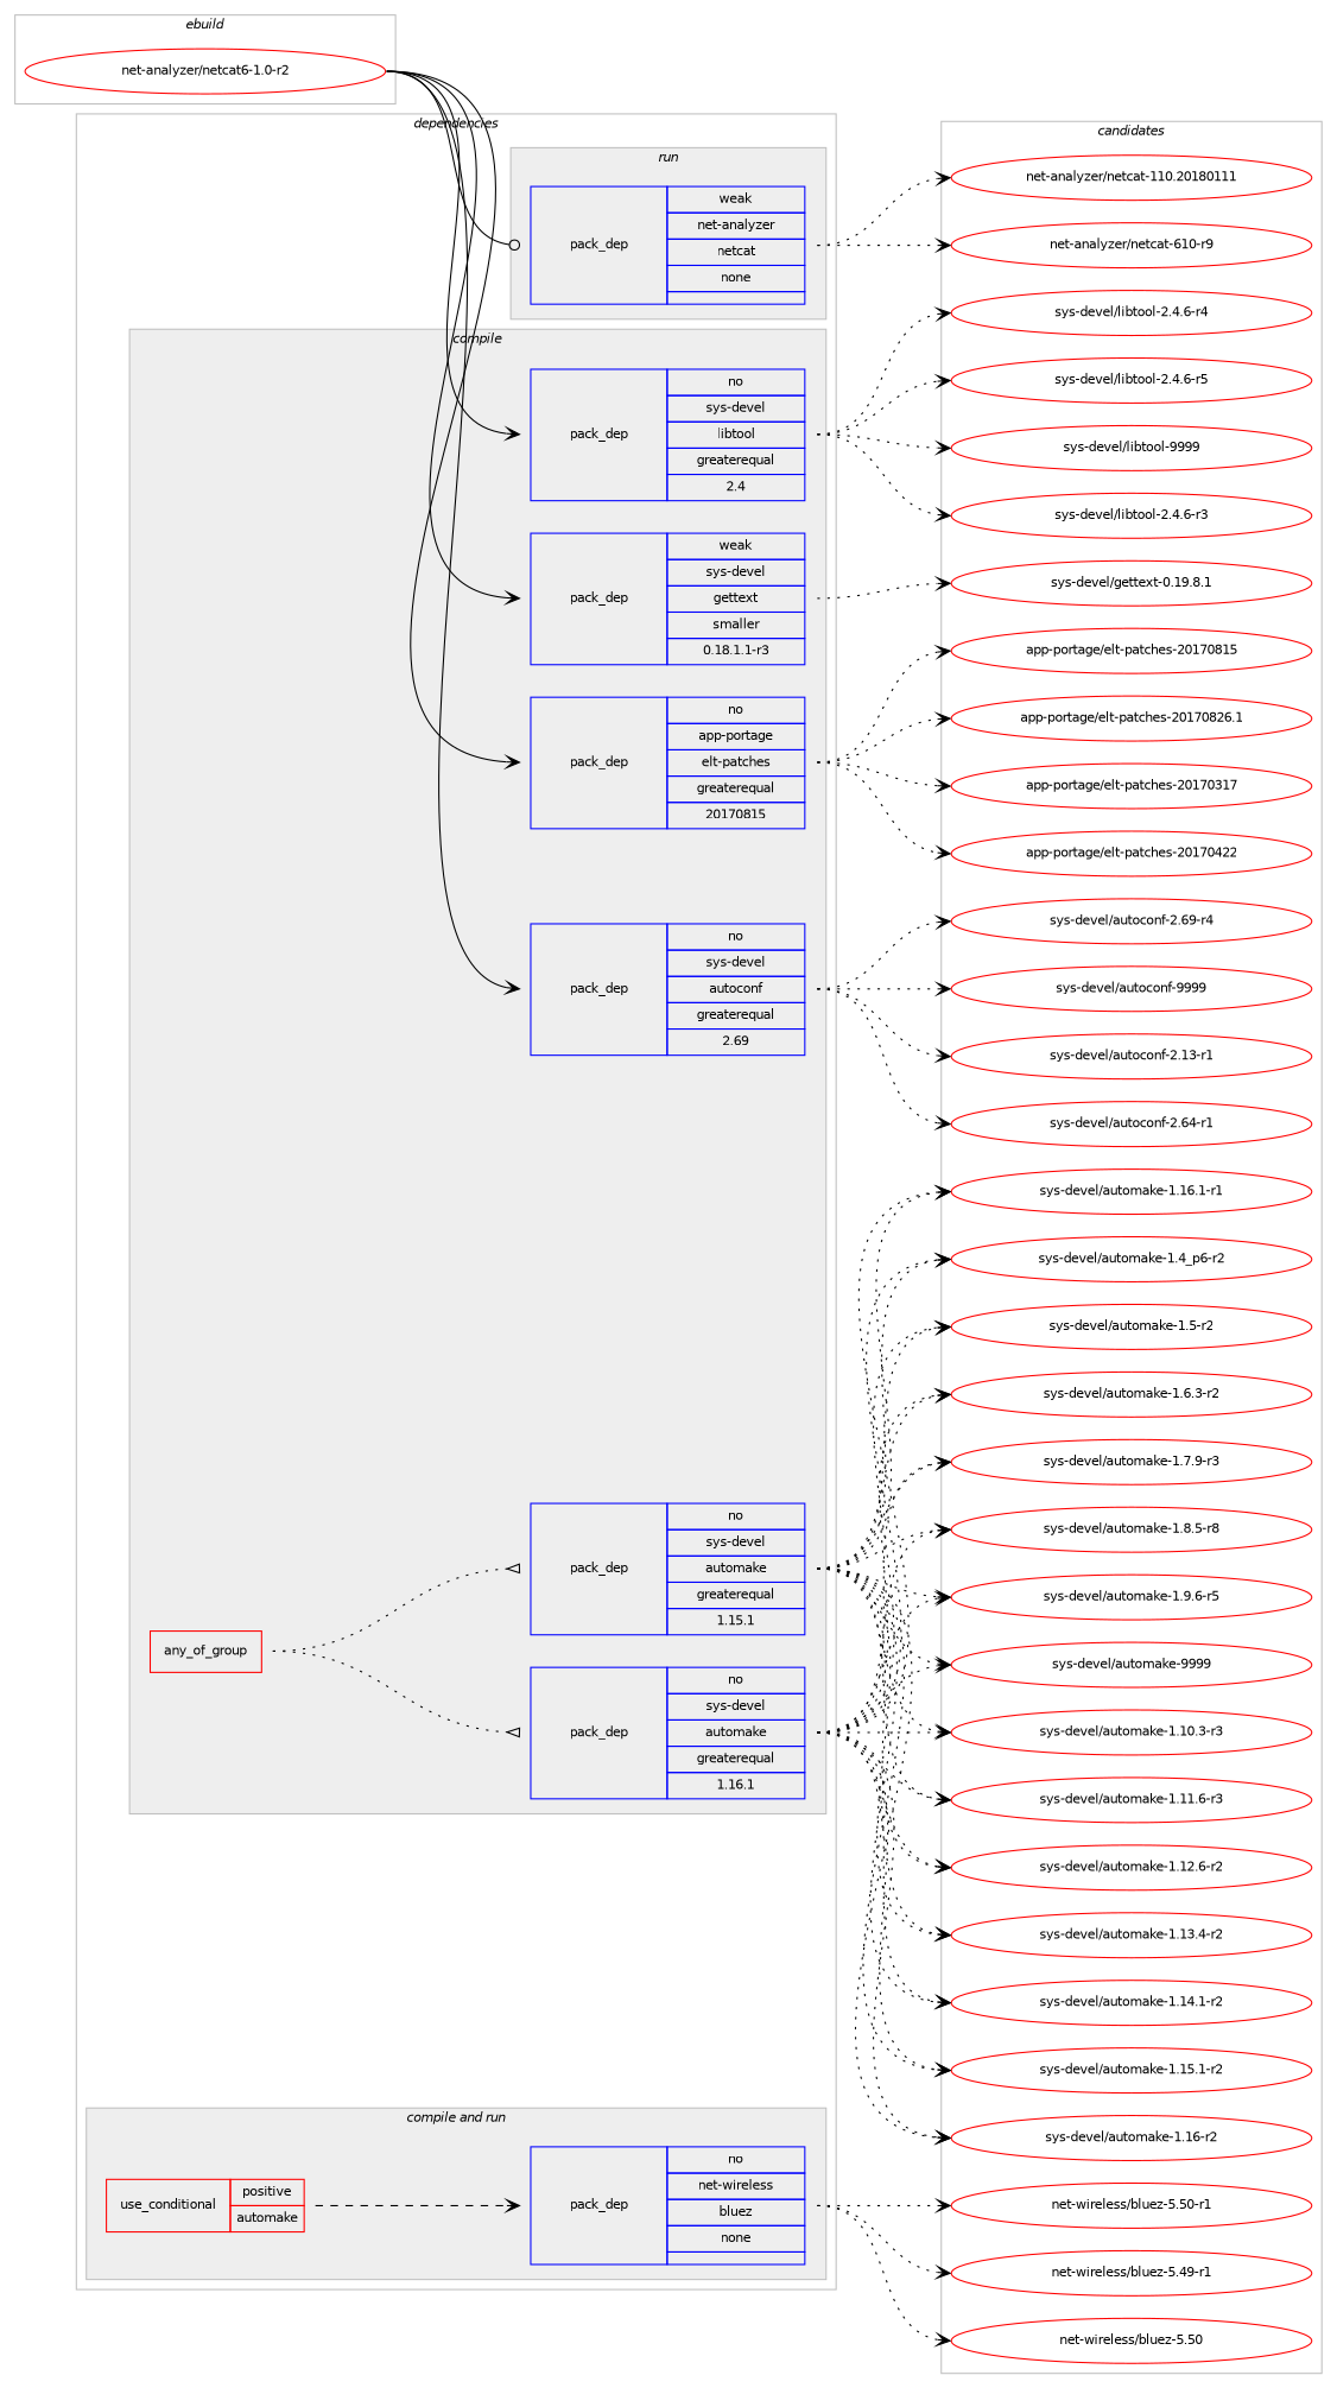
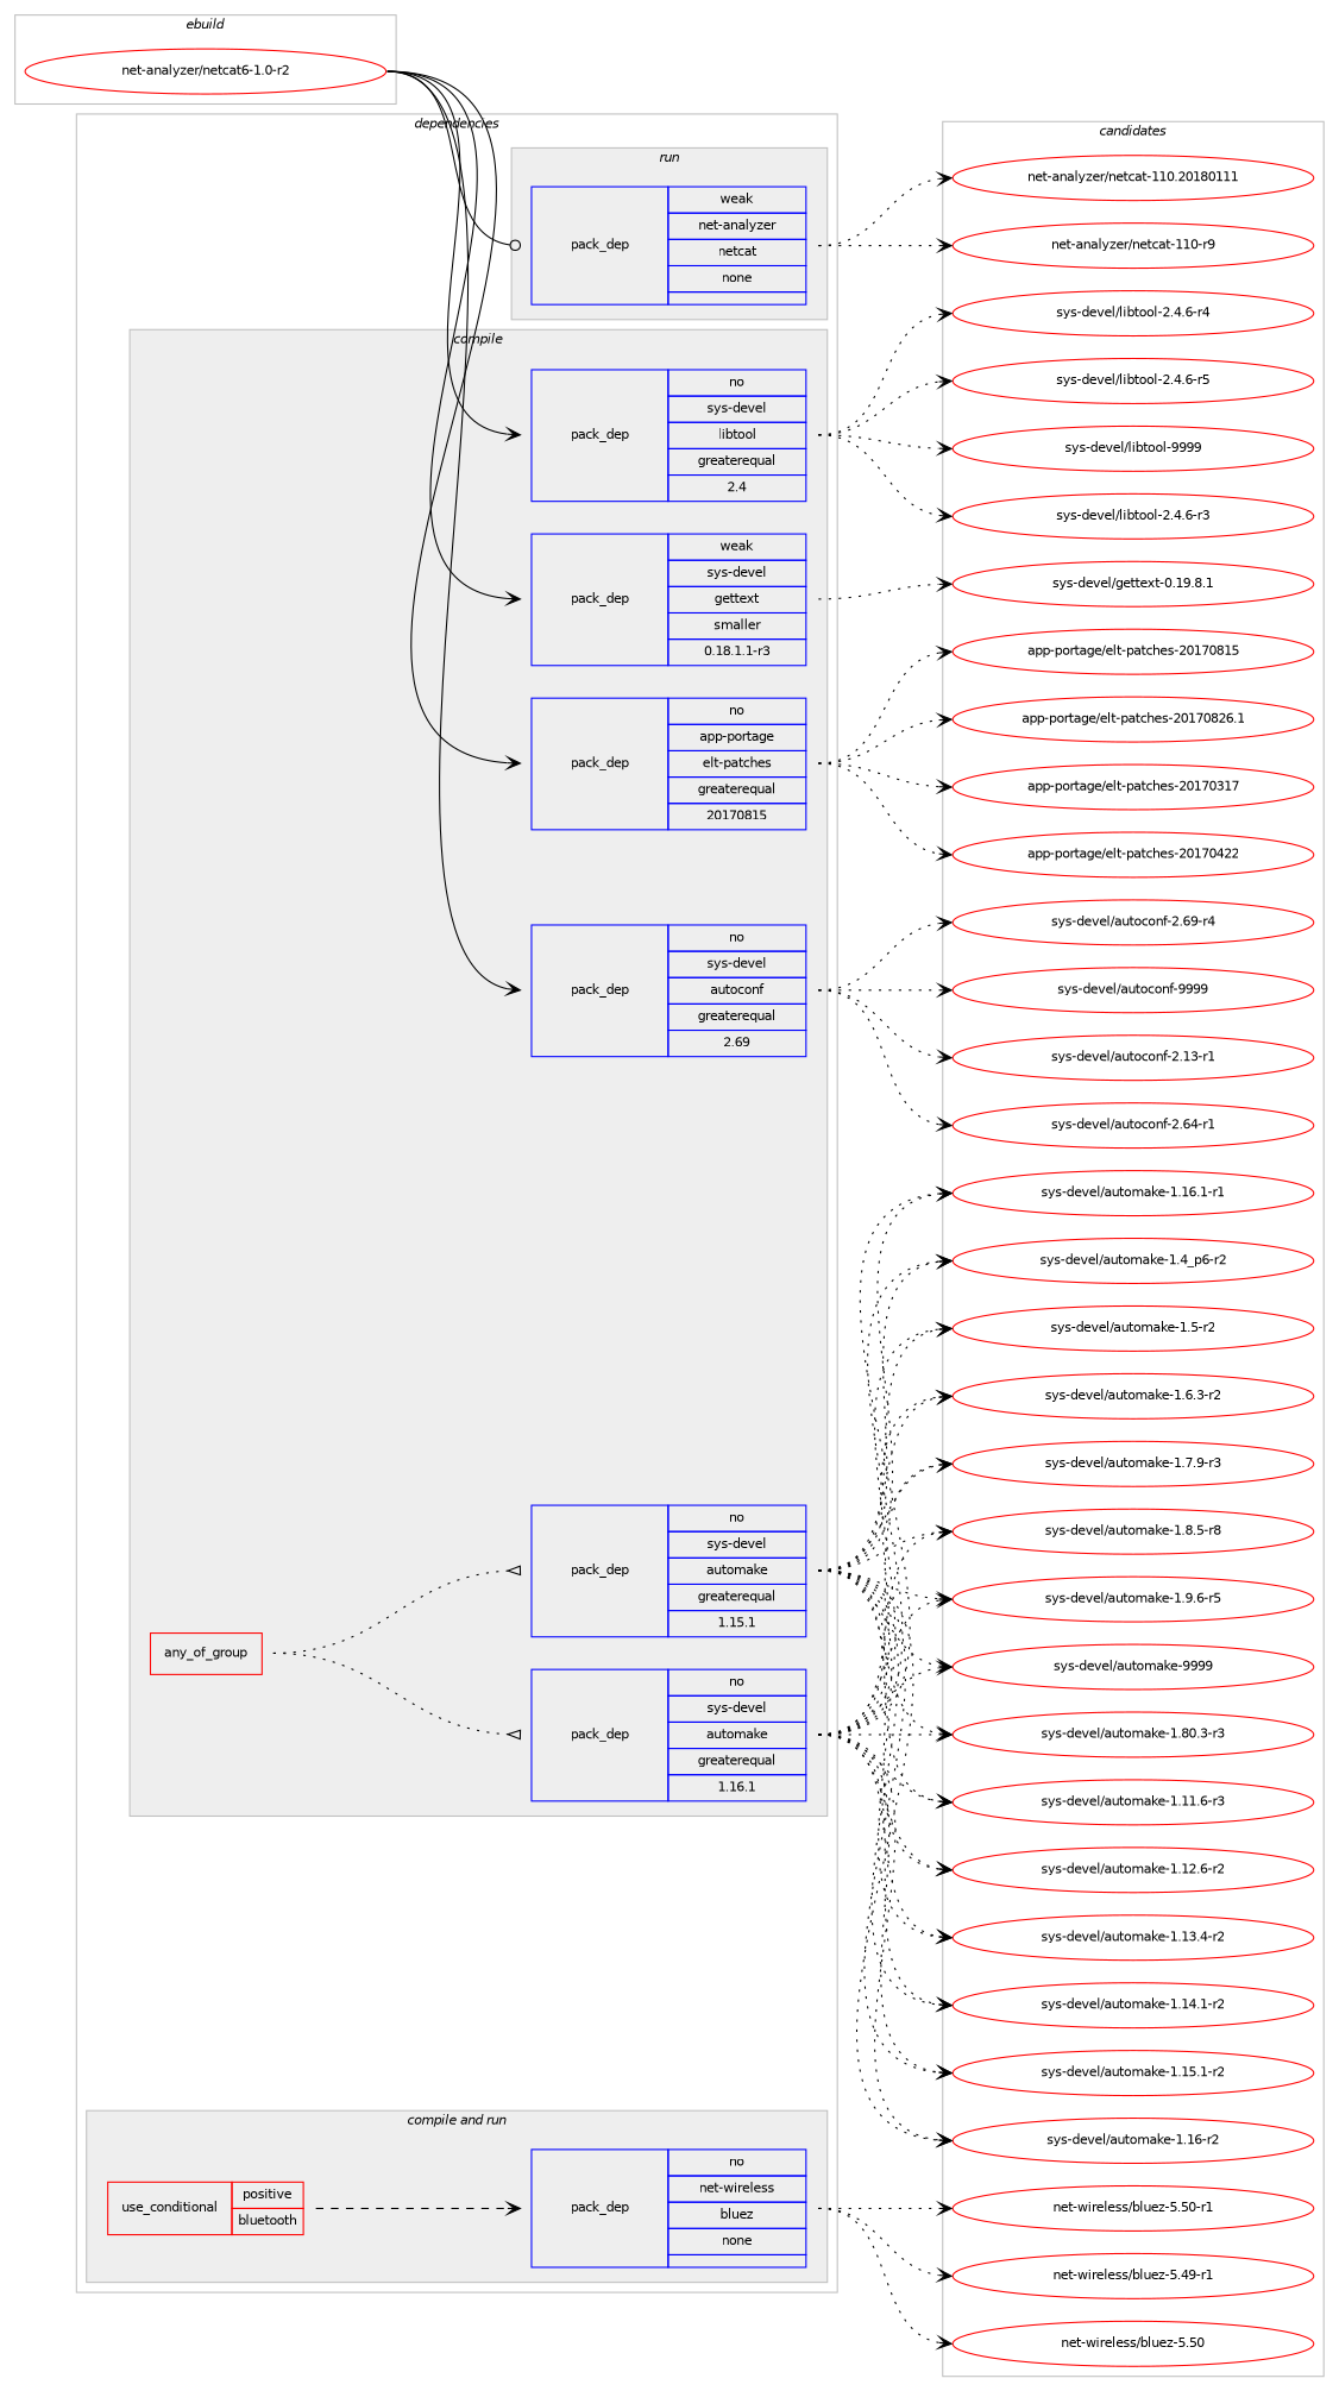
  digraph {
    compound=true
    concentrate=true
    fontname=Helvetica
    fontsize=10
    newrank=true
    rankdir=LR
    ranksep=1.5
    node [color=red fontname=Helvetica fontsize=10]
    edge [arrowhead=vee headport=w style=dotted tailport=e weight=100]
    n1 [label="net-analyzer/netcat6-1.0-r2" width=4]
    n2 [color=blue label=<<TABLE BORDER="0" CELLBORDER="1" CELLSPACING="0" CELLPADDING="4" WIDTH="220"><TR><TD ROWSPAN="6" CELLPADDING="30">pack_dep</TD></TR><TR><TD WIDTH="110">no</TD></TR><TR><TD>sys-devel</TD></TR><TR><TD>automake</TD></TR><TR><TD>greaterequal</TD></TR><TR><TD>1.16.1</TD></TR></TABLE>> shape=none]
    n3 [color=blue label=<<TABLE BORDER="0" CELLBORDER="1" CELLSPACING="0" CELLPADDING="4" WIDTH="220"><TR><TD ROWSPAN="6" CELLPADDING="30">pack_dep</TD></TR><TR><TD WIDTH="110">no</TD></TR><TR><TD>sys-devel</TD></TR><TR><TD>automake</TD></TR><TR><TD>greaterequal</TD></TR><TR><TD>1.15.1</TD></TR></TABLE>> shape=none]
    n4 [label=<<TABLE BORDER="0" CELLBORDER="1" CELLSPACING="0" CELLPADDING="4"><TR><TD CELLPADDING="10">any_of_group</TD></TR></TABLE>> shape=none]
    n5 [color=blue label=<<TABLE BORDER="0" CELLBORDER="1" CELLSPACING="0" CELLPADDING="4" WIDTH="220"><TR><TD ROWSPAN="6" CELLPADDING="30">pack_dep</TD></TR><TR><TD WIDTH="110">no</TD></TR><TR><TD>app-portage</TD></TR><TR><TD>elt-patches</TD></TR><TR><TD>greaterequal</TD></TR><TR><TD>20170815</TD></TR></TABLE>> shape=none]
    n6 [color=blue label=<<TABLE BORDER="0" CELLBORDER="1" CELLSPACING="0" CELLPADDING="4" WIDTH="220"><TR><TD ROWSPAN="6" CELLPADDING="30">pack_dep</TD></TR><TR><TD WIDTH="110">no</TD></TR><TR><TD>sys-devel</TD></TR><TR><TD>autoconf</TD></TR><TR><TD>greaterequal</TD></TR><TR><TD>2.69</TD></TR></TABLE>> shape=none]
    n7 [color=blue label=<<TABLE BORDER="0" CELLBORDER="1" CELLSPACING="0" CELLPADDING="4" WIDTH="220"><TR><TD ROWSPAN="6" CELLPADDING="30">pack_dep</TD></TR><TR><TD WIDTH="110">no</TD></TR><TR><TD>sys-devel</TD></TR><TR><TD>libtool</TD></TR><TR><TD>greaterequal</TD></TR><TR><TD>2.4</TD></TR></TABLE>> shape=none]
    n8 [color=blue label=<<TABLE BORDER="0" CELLBORDER="1" CELLSPACING="0" CELLPADDING="4" WIDTH="220"><TR><TD ROWSPAN="6" CELLPADDING="30">pack_dep</TD></TR><TR><TD WIDTH="110">weak</TD></TR><TR><TD>sys-devel</TD></TR><TR><TD>gettext</TD></TR><TR><TD>smaller</TD></TR><TR><TD>0.18.1.1-r3</TD></TR></TABLE>> shape=none]
    n9 [color=blue label=<<TABLE BORDER="0" CELLBORDER="1" CELLSPACING="0" CELLPADDING="4" WIDTH="220"><TR><TD ROWSPAN="6" CELLPADDING="30">pack_dep</TD></TR><TR><TD WIDTH="110">no</TD></TR><TR><TD>net-wireless</TD></TR><TR><TD>bluez</TD></TR><TR><TD>none</TD></TR><TR><TD></TD></TR></TABLE>> shape=none]
-   n10 [label=<<TABLE BORDER="0" CELLBORDER="1" CELLSPACING="0" CELLPADDING="4"><TR><TD ROWSPAN="3" CELLPADDING="10">use_conditional</TD></TR><TR><TD>positive</TD></TR><TR><TD>automake</TD></TR></TABLE>> shape=none]
+   n10 [label=<<TABLE BORDER="0" CELLBORDER="1" CELLSPACING="0" CELLPADDING="4"><TR><TD ROWSPAN="3" CELLPADDING="10">use_conditional</TD></TR><TR><TD>positive</TD></TR><TR><TD>bluetooth</TD></TR></TABLE>> shape=none]
    n11 [color=blue label=<<TABLE BORDER="0" CELLBORDER="1" CELLSPACING="0" CELLPADDING="4" WIDTH="220"><TR><TD ROWSPAN="6" CELLPADDING="30">pack_dep</TD></TR><TR><TD WIDTH="110">weak</TD></TR><TR><TD>net-analyzer</TD></TR><TR><TD>netcat</TD></TR><TR><TD>none</TD></TR><TR><TD></TD></TR></TABLE>> shape=none]
-   n12 [label="sys-devel/automake-1.10.3-r3" width=4]
+   n12 [label="sys-devel/automake-1.80.3-r3" width=4]
    n13 [label="sys-devel/automake-1.11.6-r3" width=4]
    n14 [label="sys-devel/automake-1.12.6-r2" width=4]
    n15 [label="sys-devel/automake-1.13.4-r2" width=4]
    n16 [label="sys-devel/automake-1.14.1-r2" width=4]
    n17 [label="sys-devel/automake-1.15.1-r2" width=4]
    n18 [label="sys-devel/automake-1.16-r2" width=4]
    n19 [label="sys-devel/automake-1.16.1-r1" width=4]
    n20 [label="sys-devel/automake-1.4_p6-r2" width=4]
    n21 [label="sys-devel/automake-1.5-r2" width=4]
    n22 [label="sys-devel/automake-1.6.3-r2" width=4]
    n23 [label="sys-devel/automake-1.7.9-r3" width=4]
    n24 [label="sys-devel/automake-1.8.5-r8" width=4]
    n25 [label="sys-devel/automake-1.9.6-r5" width=4]
    n26 [label="sys-devel/automake-9999" width=4]
    n27 [label="app-portage/elt-patches-20170317" width=4]
    n28 [label="app-portage/elt-patches-20170422" width=4]
    n29 [label="app-portage/elt-patches-20170815" width=4]
    n30 [label="app-portage/elt-patches-20170826.1" width=4]
    n31 [label="sys-devel/autoconf-2.13-r1" width=4]
    n32 [label="sys-devel/autoconf-2.64-r1" width=4]
    n33 [label="sys-devel/autoconf-2.69-r4" width=4]
    n34 [label="sys-devel/autoconf-9999" width=4]
    n35 [label="sys-devel/libtool-2.4.6-r3" width=4]
    n36 [label="sys-devel/libtool-2.4.6-r4" width=4]
    n37 [label="sys-devel/libtool-2.4.6-r5" width=4]
    n38 [label="sys-devel/libtool-9999" width=4]
    n39 [label="sys-devel/gettext-0.19.8.1" width=4]
    n40 [label="net-wireless/bluez-5.49-r1" width=4]
    n41 [label="net-wireless/bluez-5.50" width=4]
    n42 [label="net-wireless/bluez-5.50-r1" width=4]
-   n43 [label="net-analyzer/netcat-610-r9" width=4]
+   n43 [label="net-analyzer/netcat-110-r9" width=4]
    n44 [label="net-analyzer/netcat-110.20180111" width=4]
    subgraph cluster_1 {
      color=gray
      label=<<i>ebuild</i>>
      rank=same
      n1
    }
    subgraph cluster_2 {
      color=gray
      label=<<i>dependencies</i>>
      subgraph cluster_3 {
        color=gray
        fillcolor="#eeeeee"
        label=<<i>compile</i>>
        style=filled
        subgraph sub_4 {
          color=gray
          fillcolor="#eeeeee"
          label=<<i>compile</i>>
          style=filled
          n4
          subgraph sub_5 {
            color=gray
            fillcolor="#eeeeee"
            label=<<i>compile</i>>
            style=filled
            n2
          }
          subgraph sub_6 {
            color=gray
            fillcolor="#eeeeee"
            label=<<i>compile</i>>
            style=filled
            n3
          }
        }
        subgraph sub_7 {
          color=gray
          fillcolor="#eeeeee"
          label=<<i>compile</i>>
          style=filled
          n5
        }
        subgraph sub_8 {
          color=gray
          fillcolor="#eeeeee"
          label=<<i>compile</i>>
          style=filled
          n6
        }
        subgraph sub_9 {
          color=gray
          fillcolor="#eeeeee"
          label=<<i>compile</i>>
          style=filled
          n7
        }
        subgraph sub_10 {
          color=gray
          fillcolor="#eeeeee"
          label=<<i>compile</i>>
          style=filled
          n8
        }
      }
      subgraph cluster_11 {
        color=gray
        fillcolor="#eeeeee"
        label=<<i>compile and run</i>>
        style=filled
        subgraph sub_12 {
          color=gray
          fillcolor="#eeeeee"
          label=<<i>compile and run</i>>
          style=filled
          n10
          subgraph sub_13 {
            color=gray
            fillcolor="#eeeeee"
            label=<<i>compile and run</i>>
            style=filled
            n9
          }
        }
      }
      subgraph cluster_14 {
        color=gray
        fillcolor="#eeeeee"
        label=<<i>run</i>>
        style=filled
        subgraph sub_15 {
          color=gray
          fillcolor="#eeeeee"
          label=<<i>run</i>>
          style=filled
          n11
        }
      }
    }
    subgraph cluster_16 {
      color=gray
      label=<<i>candidates</i>>
      rank=same
      subgraph sub_17 {
        color=black
        label=<<i>candidates</i>>
        nodesep=1
        rank=same
        n12
        n13
        n14
        n15
        n16
        n17
        n18
        n19
        n20
        n21
        n22
        n23
        n24
        n25
        n26
      }
      subgraph sub_18 {
        color=black
        label=<<i>candidates</i>>
        nodesep=1
        rank=same
        n12
        n13
        n14
        n15
        n16
        n17
        n18
        n19
        n20
        n21
        n22
        n23
        n24
        n25
        n26
      }
      subgraph sub_19 {
        color=black
        label=<<i>candidates</i>>
        nodesep=1
        rank=same
        n27
        n28
        n29
        n30
      }
      subgraph sub_20 {
        color=black
        label=<<i>candidates</i>>
        nodesep=1
        rank=same
        n31
        n32
        n33
        n34
      }
      subgraph sub_21 {
        color=black
        label=<<i>candidates</i>>
        nodesep=1
        rank=same
        n35
        n36
        n37
        n38
      }
      subgraph sub_22 {
        color=black
        label=<<i>candidates</i>>
        nodesep=1
        rank=same
        n39
      }
      subgraph sub_23 {
        color=black
        label=<<i>candidates</i>>
        nodesep=1
        rank=same
        n40
        n41
        n42
      }
      subgraph sub_24 {
        color=black
        label=<<i>candidates</i>>
        nodesep=1
        rank=same
        n43
        n44
      }
    }
    n1 -> n5 [style=solid weight=20]
    n1 -> n6 [style=solid weight=20]
    n1 -> n7 [style=solid weight=20]
    n1 -> n8 [style=solid weight=20]
    n1 -> n11 [arrowhead=odot style=solid weight=20]
    n2 -> n12
    n2 -> n13
    n2 -> n14
    n2 -> n15
    n2 -> n16
    n2 -> n17
    n2 -> n18
    n2 -> n19
    n2 -> n20
    n2 -> n21
    n2 -> n22
    n2 -> n23
    n2 -> n24
    n2 -> n25
    n2 -> n26
    n3 -> n12
    n3 -> n13
    n3 -> n14
    n3 -> n15
    n3 -> n16
    n3 -> n17
    n3 -> n18
    n3 -> n19
    n3 -> n20
    n3 -> n21
    n3 -> n22
    n3 -> n23
    n3 -> n24
    n3 -> n25
    n3 -> n26
    n4 -> n2 [arrowhead=oinv weight=20]
    n4 -> n3 [arrowhead=oinv weight=20]
    n5 -> n27
    n5 -> n28
    n5 -> n29
    n5 -> n30
    n6 -> n31
    n6 -> n32
    n6 -> n33
    n6 -> n34
    n7 -> n35
    n7 -> n36
    n7 -> n37
    n7 -> n38
    n8 -> n39
    n9 -> n40
    n9 -> n41
    n9 -> n42
    n10 -> n9 [style=dashed weight=20]
    n11 -> n43
    n11 -> n44
  }
